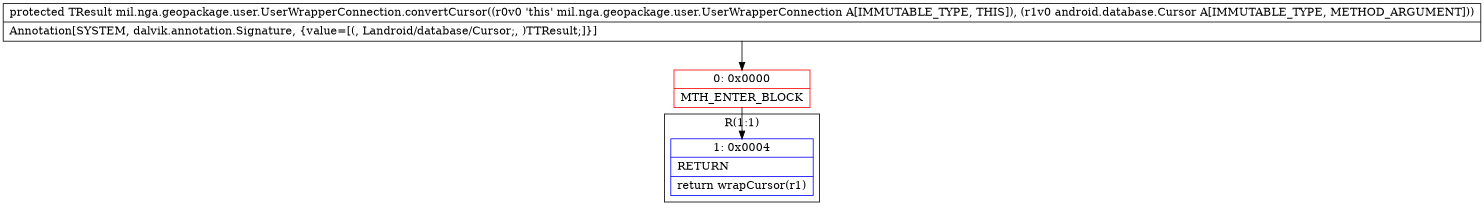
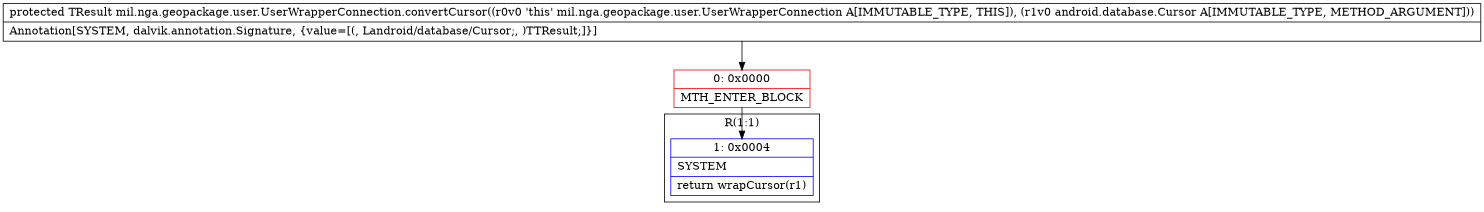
  digraph {
    node [shape=record]
-   n1 [color=blue label="{1\:\ 0x0004|RETURN\l|return wrapCursor(r1)\l}"]
+   n1 [color=blue label="{1\:\ 0x0004|SYSTEM\l|return wrapCursor(r1)\l}"]
    n2 [color=red label="{0\:\ 0x0000|MTH_ENTER_BLOCK\l}"]
    n3 [label="{protected TResult mil.nga.geopackage.user.UserWrapperConnection.convertCursor((r0v0 'this' mil.nga.geopackage.user.UserWrapperConnection A[IMMUTABLE_TYPE, THIS]), (r1v0 android.database.Cursor A[IMMUTABLE_TYPE, METHOD_ARGUMENT]))  | Annotation[SYSTEM, dalvik.annotation.Signature, \{value=[(, Landroid\/database\/Cursor;, )TTResult;]\}]\l}"]
    subgraph cluster_1 {
      label="R(1:1)"
      n1
    }
    n2 -> n1
    n3 -> n2
  }
